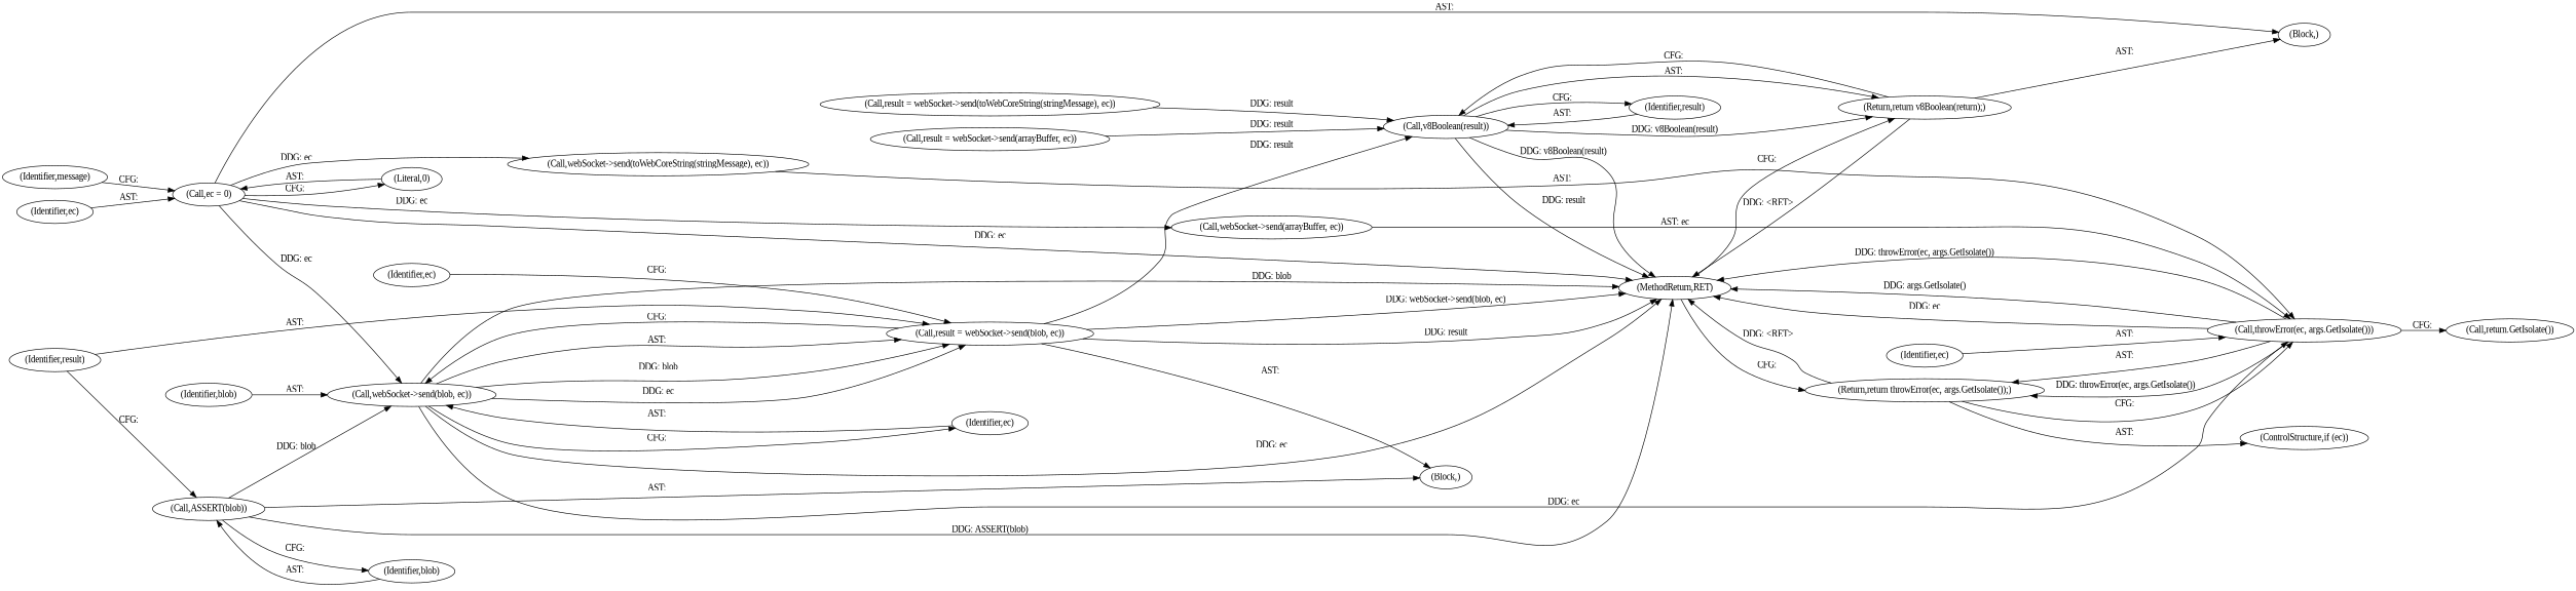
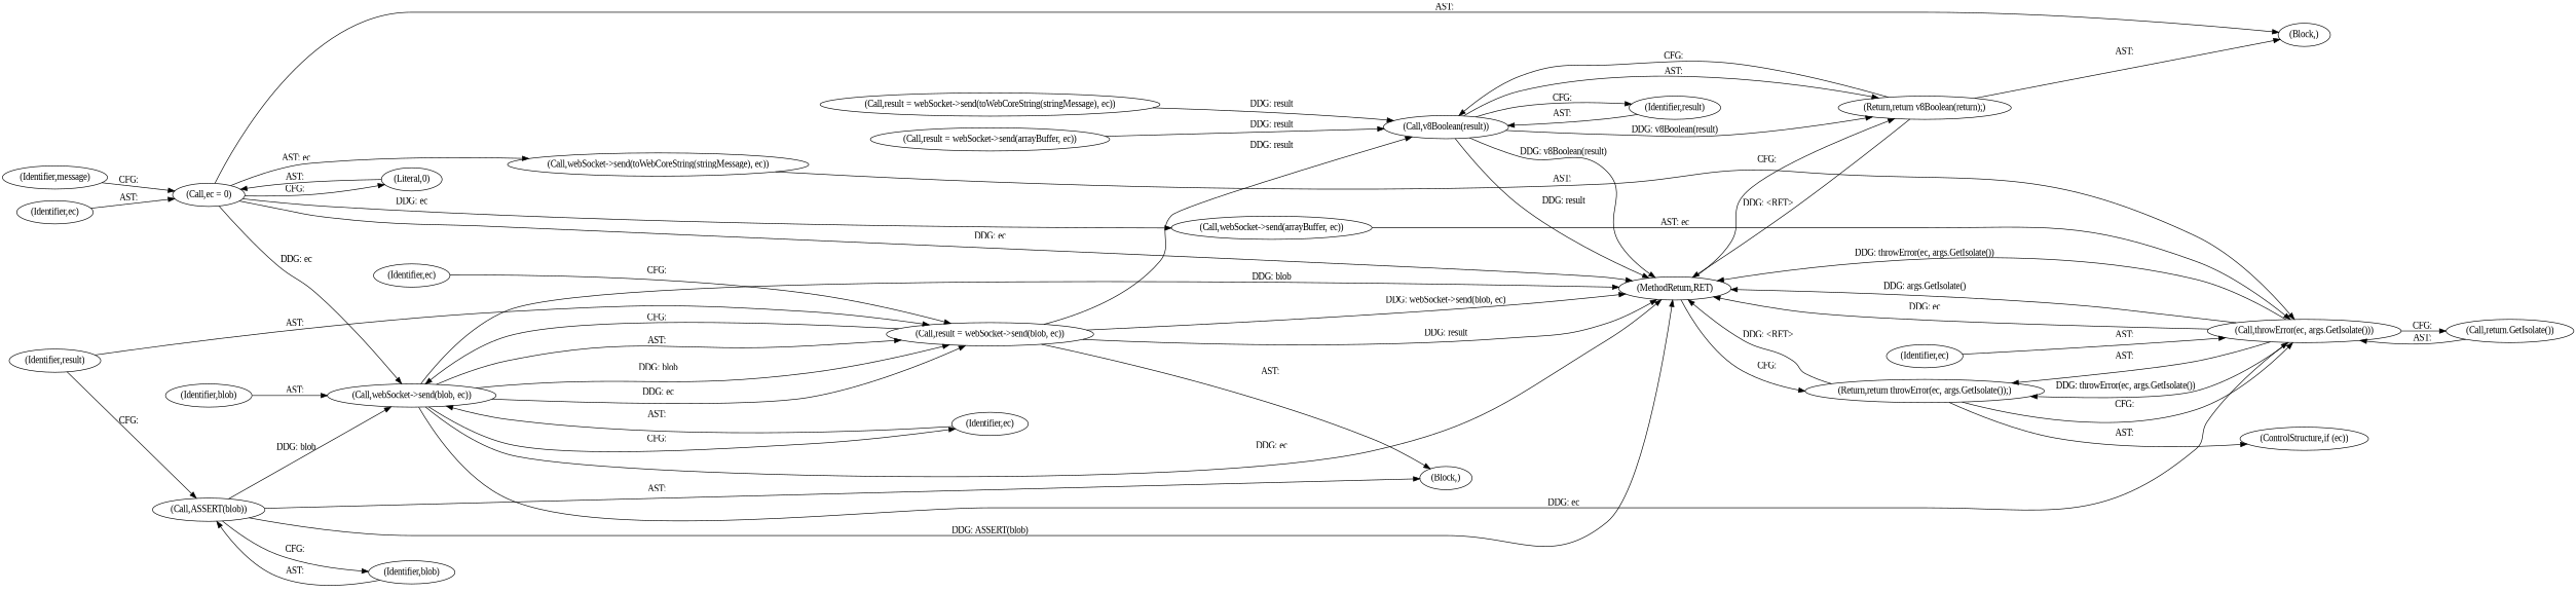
  digraph {
    fontname="Liberation Serif"
    rankdir=LR
    node [fontname="Liberation Serif"]
    edge [fontname="Liberation Serif"]
    n1 [label="(Call,webSocket->send(blob, ec))"]
    n2 [label="(Call,result = webSocket->send(blob, ec))"]
    n3 [label="(Call,throwError(ec, args.GetIsolate()))"]
    n4 [label="(MethodReturn,RET)"]
    n5 [label="(Identifier,ec)"]
    n6 [label="(Block,)"]
    n7 [label="(Call,v8Boolean(result))"]
    n8 [label="(Return,return throwError(ec, args.GetIsolate());)"]
    n9 [label="(Call,return.GetIsolate())"]
    n10 [label="(Return,return v8Boolean(return);)"]
    n11 [label="(Call,ASSERT(blob))"]
    n12 [label="(Identifier,blob)"]
    n13 [label="(Call,ec = 0)"]
    n14 [label="(Call,webSocket->send(toWebCoreString(stringMessage), ec))"]
    n15 [label="(Block,)"]
    n16 [label="(Literal,0)"]
    n17 [label="(Call,webSocket->send(arrayBuffer, ec))"]
    n18 [label="(Identifier,result)"]
    n19 [label="(ControlStructure,if (ec))"]
    n20 [label="(Identifier,result)"]
    n21 [label="(Call,result = webSocket->send(toWebCoreString(stringMessage), ec))"]
    n22 [label="(Identifier,message)"]
    n23 [label="(Identifier,ec)"]
    n24 [label="(Call,result = webSocket->send(arrayBuffer, ec))"]
    n25 [label="(Identifier,ec)"]
    n26 [label="(Identifier,ec)"]
    n27 [label="(Identifier,blob)"]
    n1 -> n2 [label="AST: "]
    n1 -> n2 [label="DDG: blob"]
    n1 -> n2 [label="DDG: ec"]
    n1 -> n3 [label="DDG: ec"]
    n1 -> n4 [label="DDG: blob"]
    n1 -> n4 [label="DDG: ec"]
    n1 -> n5 [label="CFG: "]
    n2 -> n1 [label="CFG: "]
    n2 -> n4 [label="DDG: result"]
    n2 -> n4 [label="DDG: webSocket->send(blob, ec)"]
    n2 -> n6 [label="AST: "]
    n2 -> n7 [label="DDG: result"]
    n3 -> n4 [label="DDG: ec"]
    n3 -> n4 [label="DDG: throwError(ec, args.GetIsolate())"]
    n3 -> n4 [label="DDG: args.GetIsolate()"]
    n3 -> n8 [label="AST: "]
    n3 -> n8 [label="DDG: throwError(ec, args.GetIsolate())"]
    n3 -> n9 [label="CFG: "]
    n4 -> n8 [label="CFG: "]
    n4 -> n10 [label="CFG: "]
    n5 -> n1 [label="AST: "]
    n7 -> n4 [label="DDG: v8Boolean(result)"]
    n7 -> n4 [label="DDG: result"]
    n7 -> n10 [label="AST: "]
    n7 -> n10 [label="DDG: v8Boolean(result)"]
    n7 -> n18 [label="CFG: "]
    n8 -> n3 [label="CFG: "]
    n8 -> n4 [label="DDG: <RET>"]
    n8 -> n19 [label="AST: "]
+   n9 -> n3 [label="AST: "]
    n10 -> n4 [label="DDG: <RET>"]
    n10 -> n7 [label="CFG: "]
    n10 -> n15 [label="AST: "]
    n11 -> n1 [label="DDG: blob"]
    n11 -> n4 [label="DDG: ASSERT(blob)"]
    n11 -> n6 [label="AST: "]
    n11 -> n12 [label="CFG: "]
    n12 -> n11 [label="AST: "]
    n13 -> n1 [label="DDG: ec"]
    n13 -> n4 [label="DDG: ec"]
-   n13 -> n14 [label="DDG: ec"]
+   n13 -> n14 [label="AST: ec"]
    n13 -> n15 [label="AST: "]
    n13 -> n16 [label="CFG: "]
    n13 -> n17 [label="DDG: ec"]
    n14 -> n3 [label="AST: "]
    n16 -> n13 [label="AST: "]
    n17 -> n3 [label="AST: ec"]
    n18 -> n7 [label="AST: "]
    n20 -> n2 [label="AST: "]
    n20 -> n11 [label="CFG: "]
    n21 -> n7 [label="DDG: result"]
    n22 -> n13 [label="CFG: "]
    n23 -> n2 [label="CFG: "]
    n24 -> n7 [label="DDG: result"]
    n25 -> n13 [label="AST: "]
    n26 -> n3 [label="AST: "]
    n27 -> n1 [label="AST: "]
  }
